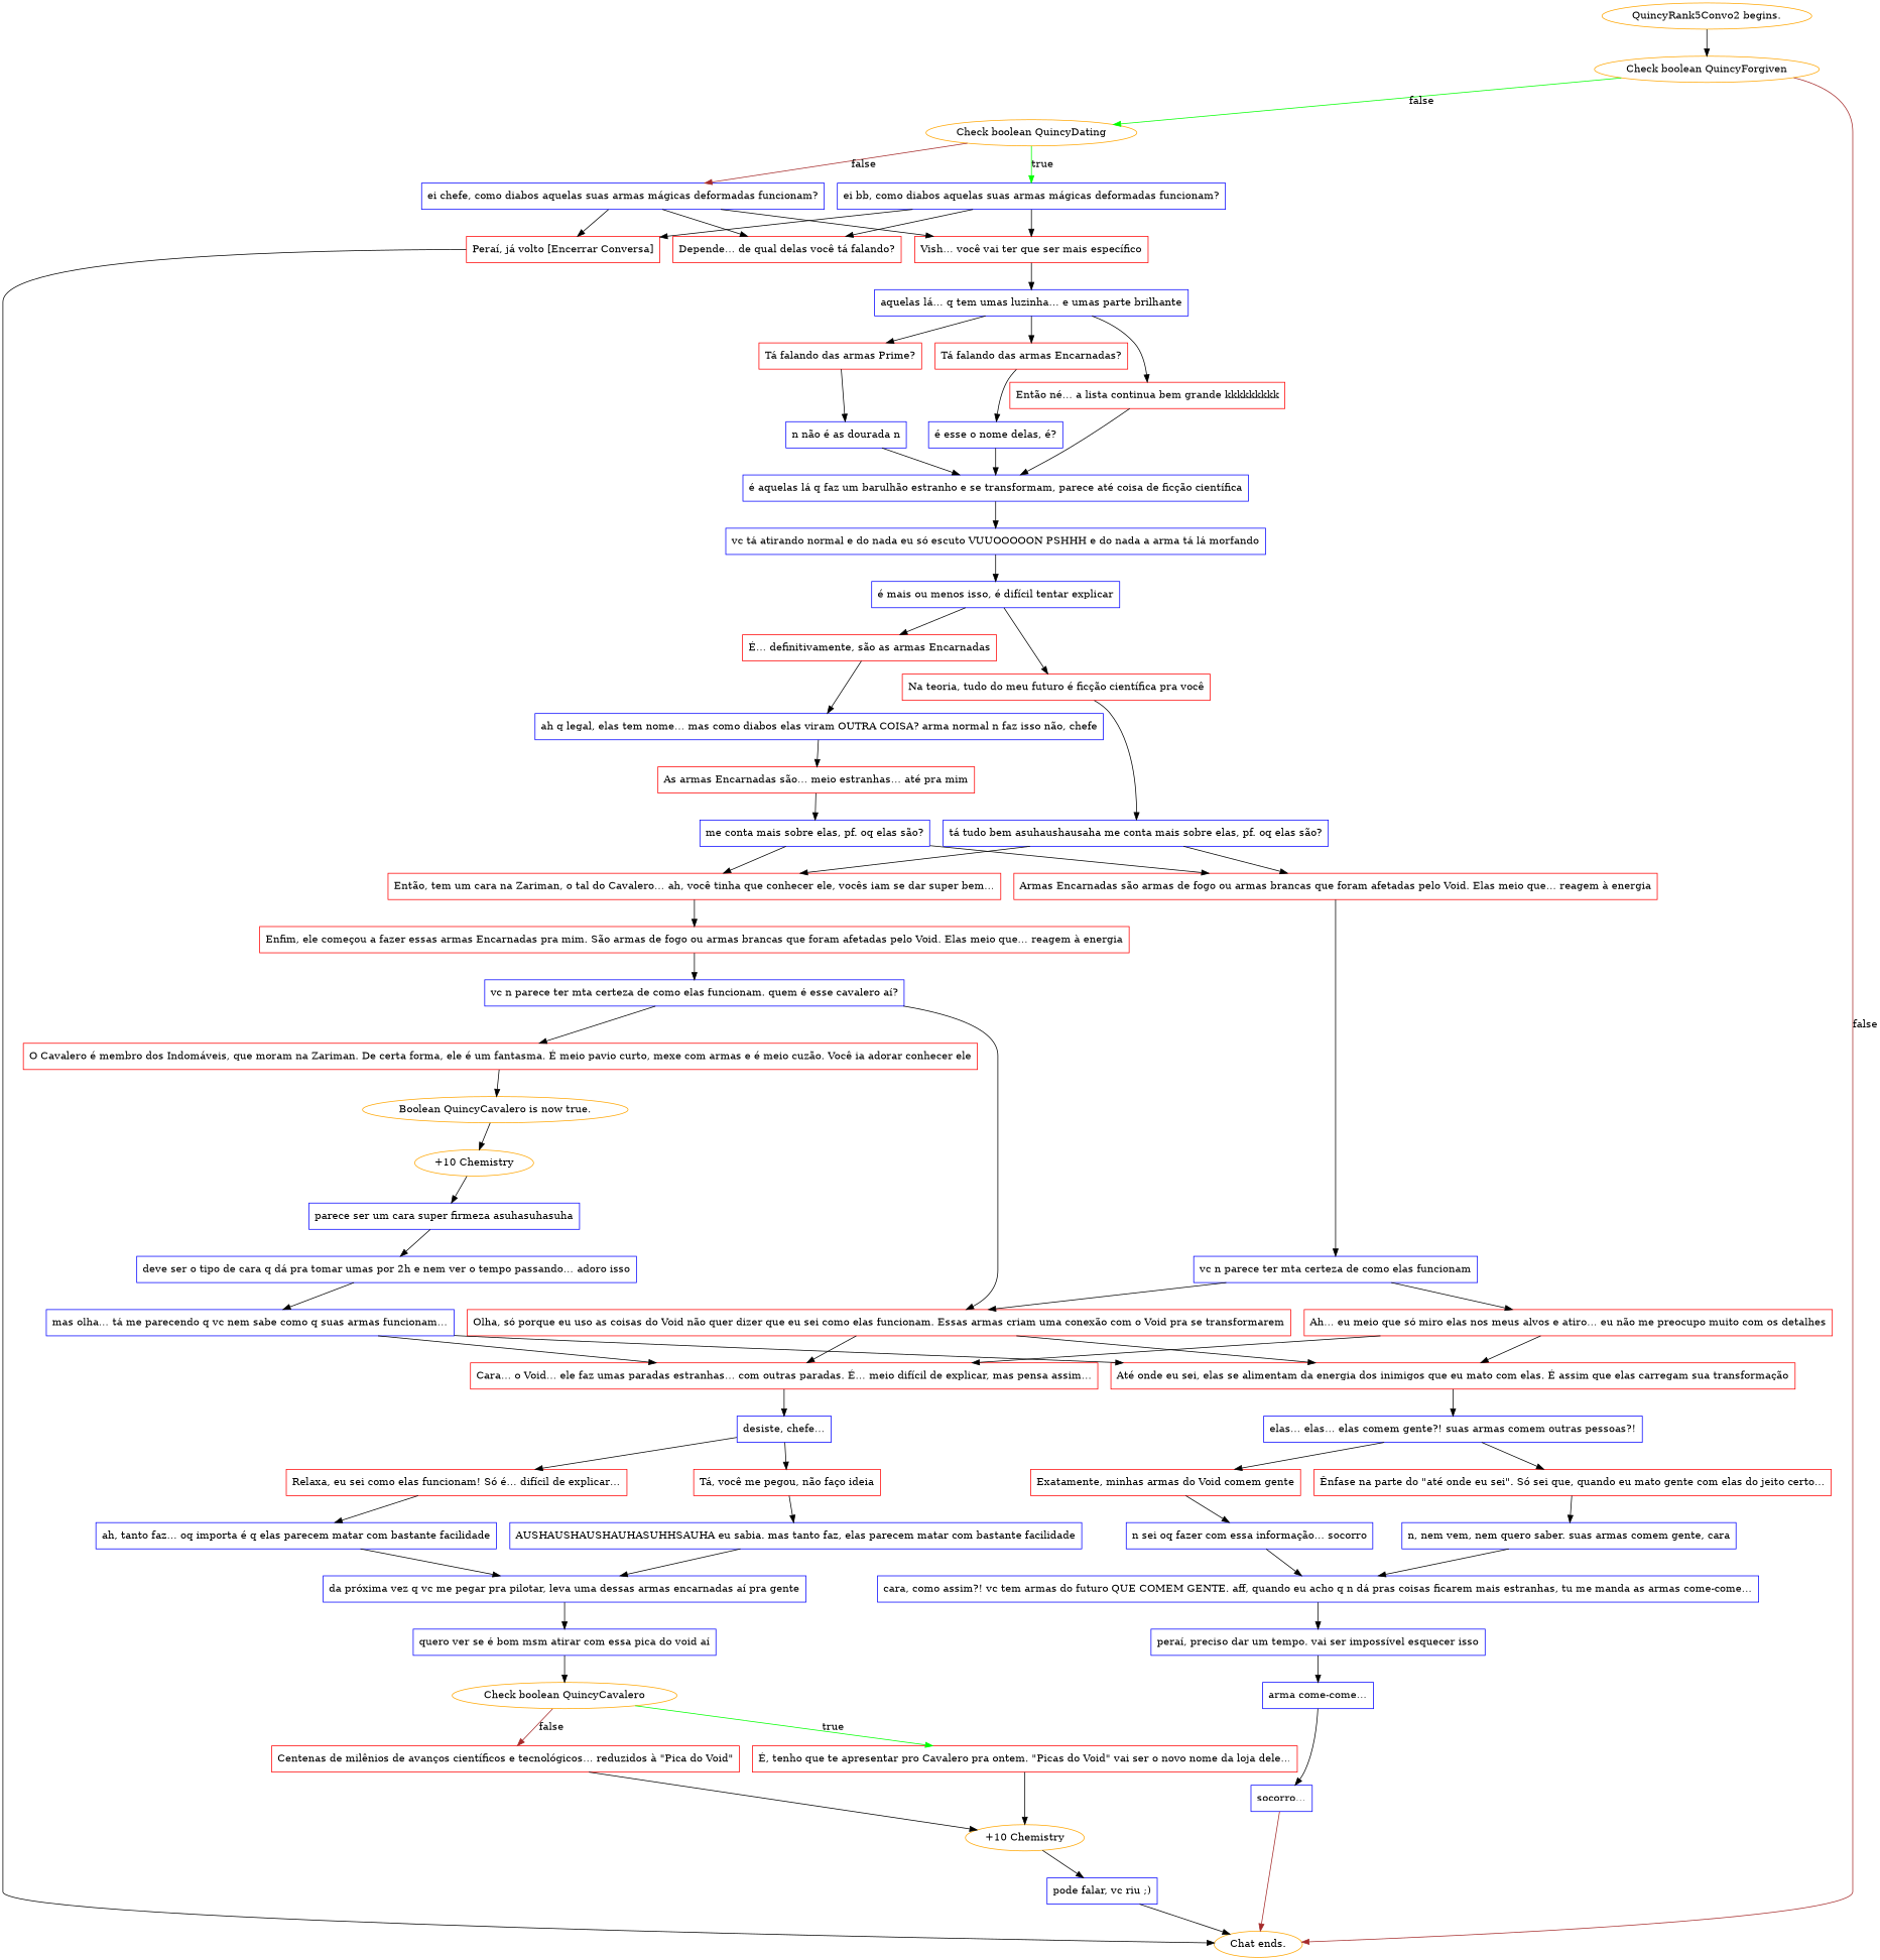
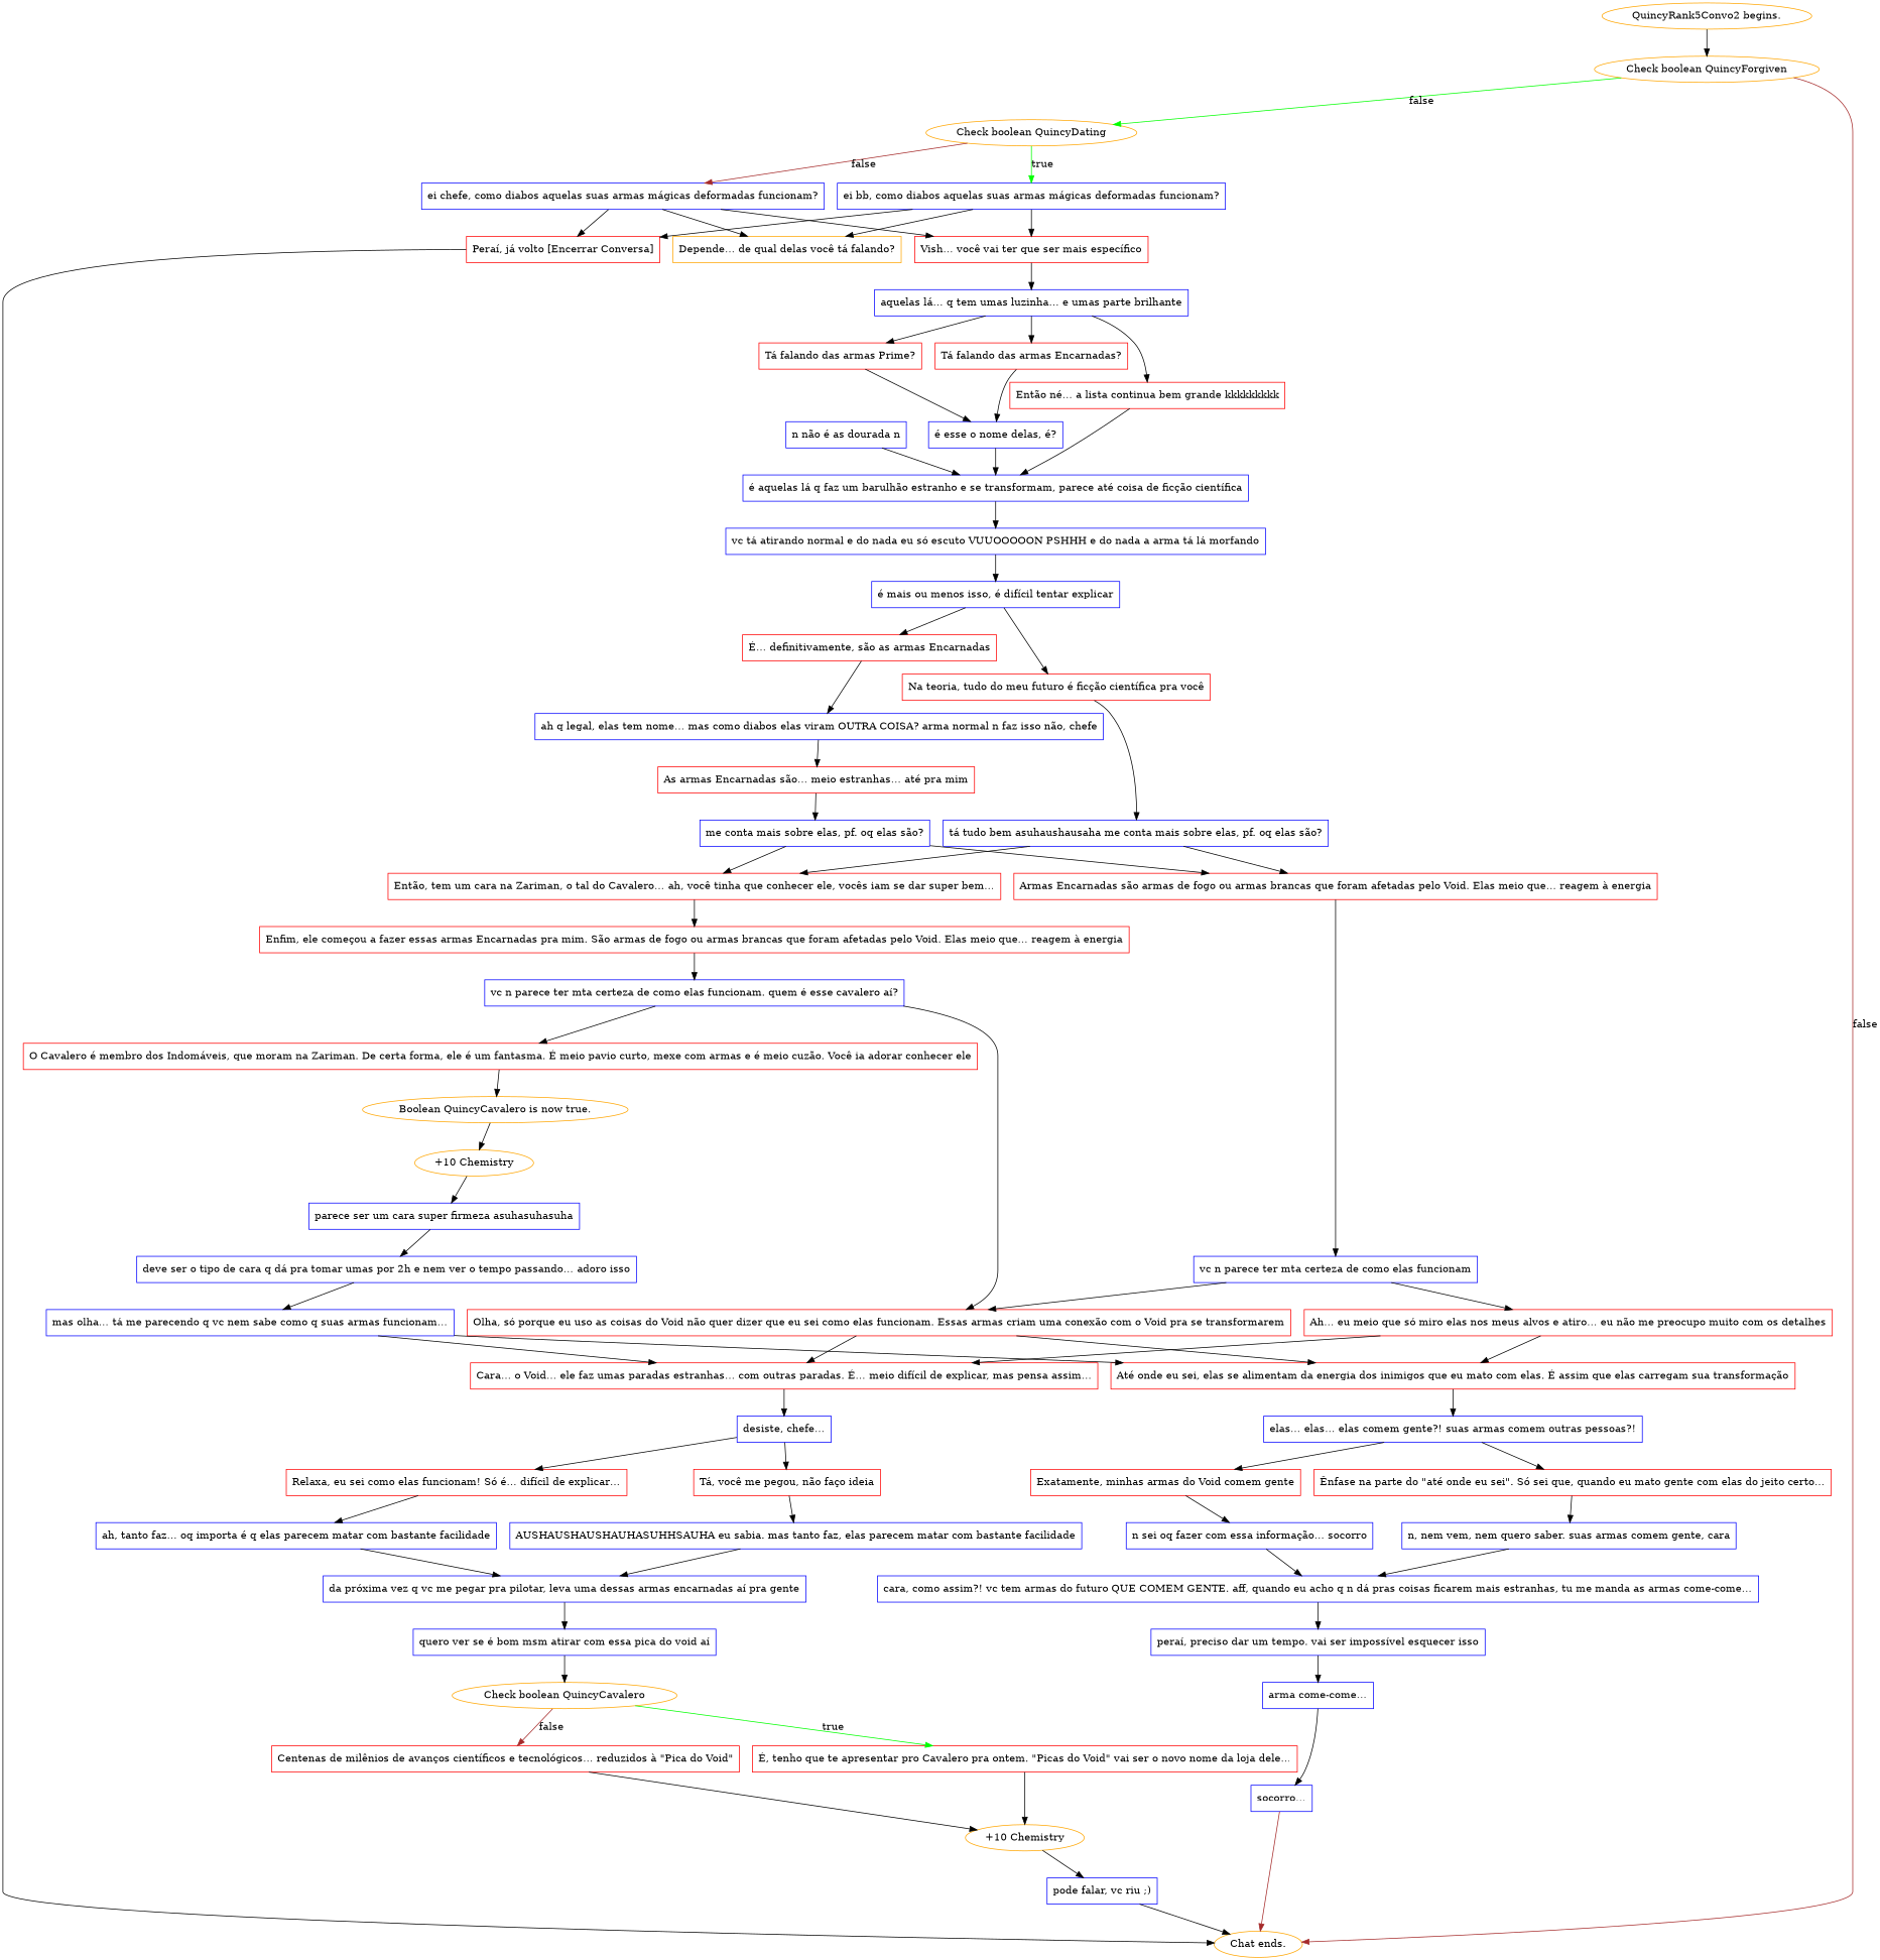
  digraph {
    node [color=blue shape=box]
    "QuincyRank5Convo2 begins." [color=orange shape=""]
    n2 [color=orange label="Check boolean QuincyForgiven" shape=""]
    n3 [color=orange label="Check boolean QuincyDating" shape=""]
    "Chat ends." [color=orange shape=""]
    n5 [label="ei bb, como diabos aquelas suas armas mágicas deformadas funcionam?"]
    n6 [label="ei chefe, como diabos aquelas suas armas mágicas deformadas funcionam?"]
-   n7 [color=red label="Depende… de qual delas você tá falando?"]
+   n7 [color=orange label="Depende… de qual delas você tá falando?"]
    n8 [color=red label="Vish… você vai ter que ser mais específico"]
    n9 [color=red label="Peraí, já volto [Encerrar Conversa]"]
    n10 [label="aquelas lá… q tem umas luzinha… e umas parte brilhante"]
    n11 [color=red label="Então né… a lista continua bem grande kkkkkkkkk"]
    n12 [color=red label="Tá falando das armas Prime?"]
    n13 [color=red label="Tá falando das armas Encarnadas?"]
    n14 [label="é aquelas lá q faz um barulhão estranho e se transformam, parece até coisa de ficção científica"]
    n15 [label="n não é as dourada n"]
    n16 [label="é esse o nome delas, é?"]
    n17 [label="vc tá atirando normal e do nada eu só escuto VUUOOOOON PSHHH e do nada a arma tá lá morfando"]
    n18 [label="é mais ou menos isso, é difícil tentar explicar"]
    n19 [color=red label="É… definitivamente, são as armas Encarnadas"]
    n20 [color=red label="Na teoria, tudo do meu futuro é ficção científica pra você"]
    n21 [label="ah q legal, elas tem nome… mas como diabos elas viram OUTRA COISA? arma normal n faz isso não, chefe"]
    n22 [label="tá tudo bem asuhaushausaha me conta mais sobre elas, pf. oq elas são?"]
    n23 [color=red label="As armas Encarnadas são… meio estranhas… até pra mim"]
    n24 [color=red label="Armas Encarnadas são armas de fogo ou armas brancas que foram afetadas pelo Void. Elas meio que… reagem à energia"]
    n25 [color=red label="Então, tem um cara na Zariman, o tal do Cavalero… ah, você tinha que conhecer ele, vocês iam se dar super bem…"]
    n26 [label="me conta mais sobre elas, pf. oq elas são?"]
    n27 [label="vc n parece ter mta certeza de como elas funcionam"]
    n28 [color=red label="Enfim, ele começou a fazer essas armas Encarnadas pra mim. São armas de fogo ou armas brancas que foram afetadas pelo Void. Elas meio que… reagem à energia"]
    n29 [color=red label="Ah… eu meio que só miro elas nos meus alvos e atiro… eu não me preocupo muito com os detalhes"]
    n30 [color=red label="Olha, só porque eu uso as coisas do Void não quer dizer que eu sei como elas funcionam. Essas armas criam uma conexão com o Void pra se transformarem"]
    n31 [label="vc n parece ter mta certeza de como elas funcionam. quem é esse cavalero aí?"]
    n32 [color=red label="Até onde eu sei, elas se alimentam da energia dos inimigos que eu mato com elas. É assim que elas carregam sua transformação"]
    n33 [color=red label="Cara… o Void… ele faz umas paradas estranhas… com outras paradas. É… meio difícil de explicar, mas pensa assim…"]
    n34 [color=red label="O Cavalero é membro dos Indomáveis, que moram na Zariman. De certa forma, ele é um fantasma. É meio pavio curto, mexe com armas e é meio cuzão. Você ia adorar conhecer ele"]
    n35 [label="elas… elas… elas comem gente?! suas armas comem outras pessoas?!"]
    n36 [label="desiste, chefe…"]
    n37 [color=orange label="Boolean QuincyCavalero is now true." shape=""]
    n38 [color=red label="Ênfase na parte do \"até onde eu sei\". Só sei que, quando eu mato gente com elas do jeito certo…"]
    n39 [color=red label="Exatamente, minhas armas do Void comem gente"]
    n40 [color=red label="Tá, você me pegou, não faço ideia"]
    n41 [color=red label="Relaxa, eu sei como elas funcionam! Só é… difícil de explicar…"]
    n42 [color=orange label="+10 Chemistry" shape=""]
    n43 [label="n, nem vem, nem quero saber. suas armas comem gente, cara"]
    n44 [label="n sei oq fazer com essa informação… socorro"]
    n45 [label="AUSHAUSHAUSHAUHASUHHSAUHA eu sabia. mas tanto faz, elas parecem matar com bastante facilidade"]
    n46 [label="ah, tanto faz… oq importa é q elas parecem matar com bastante facilidade"]
    n47 [label="parece ser um cara super firmeza asuhasuhasuha"]
    n48 [label="cara, como assim?! vc tem armas do futuro QUE COMEM GENTE. aff, quando eu acho q n dá pras coisas ficarem mais estranhas, tu me manda as armas come-come…"]
    n49 [label="da próxima vez q vc me pegar pra pilotar, leva uma dessas armas encarnadas aí pra gente"]
    n50 [label="deve ser o tipo de cara q dá pra tomar umas por 2h e nem ver o tempo passando… adoro isso"]
    n51 [label="peraí, preciso dar um tempo. vai ser impossível esquecer isso"]
    n52 [label="quero ver se é bom msm atirar com essa pica do void aí"]
    n53 [label="mas olha… tá me parecendo q vc nem sabe como q suas armas funcionam…"]
    n54 [label="arma come-come…"]
    n55 [color=orange label="Check boolean QuincyCavalero" shape=""]
    n56 [label="socorro…"]
    n57 [color=red label="É, tenho que te apresentar pro Cavalero pra ontem. \"Picas do Void\" vai ser o novo nome da loja dele…"]
    n58 [color=red label="Centenas de milênios de avanços científicos e tecnológicos… reduzidos à \"Pica do Void\""]
    n59 [color=orange label="+10 Chemistry" shape=""]
    n60 [label="pode falar, vc riu ;)"]
    "QuincyRank5Convo2 begins." -> n2
    n2 -> n3 [color=green label=false]
    n2 -> "Chat ends." [color=brown label=false]
    n3 -> n5 [color=green label=true]
    n3 -> n6 [color=brown label=false]
    n5 -> n7
    n5 -> n8
    n5 -> n9
    n6 -> n7
    n6 -> n8
    n6 -> n9
    n8 -> n10
    n9 -> "Chat ends."
    n10 -> n11
    n10 -> n12
    n10 -> n13
    n11 -> n14
-   n12 -> n15
+   n12 -> n16
    n13 -> n16
    n14 -> n17
    n15 -> n14
    n16 -> n14
    n17 -> n18
    n18 -> n19
    n18 -> n20
    n19 -> n21
    n20 -> n22
    n21 -> n23
    n22 -> n24
    n22 -> n25
    n23 -> n26
    n24 -> n27
    n25 -> n28
    n26 -> n24
    n26 -> n25
    n27 -> n29
    n27 -> n30
    n28 -> n31
    n29 -> n32
    n29 -> n33
    n30 -> n32
    n30 -> n33
    n31 -> n30
    n31 -> n34
    n32 -> n35
    n33 -> n36
    n34 -> n37
    n35 -> n38
    n35 -> n39
    n36 -> n40
    n36 -> n41
    n37 -> n42
    n38 -> n43
    n39 -> n44
    n40 -> n45
    n41 -> n46
    n42 -> n47
    n43 -> n48
    n44 -> n48
    n45 -> n49
    n46 -> n49
    n47 -> n50
    n48 -> n51
    n49 -> n52
    n50 -> n53
    n51 -> n54
    n52 -> n55
    n53 -> n32
    n53 -> n33
    n54 -> n56
    n55 -> n57 [color=green label=true]
    n55 -> n58 [color=brown label=false]
    n56 -> "Chat ends." [color=brown]
    n57 -> n59
    n58 -> n59
    n59 -> n60
    n60 -> "Chat ends."
  }
